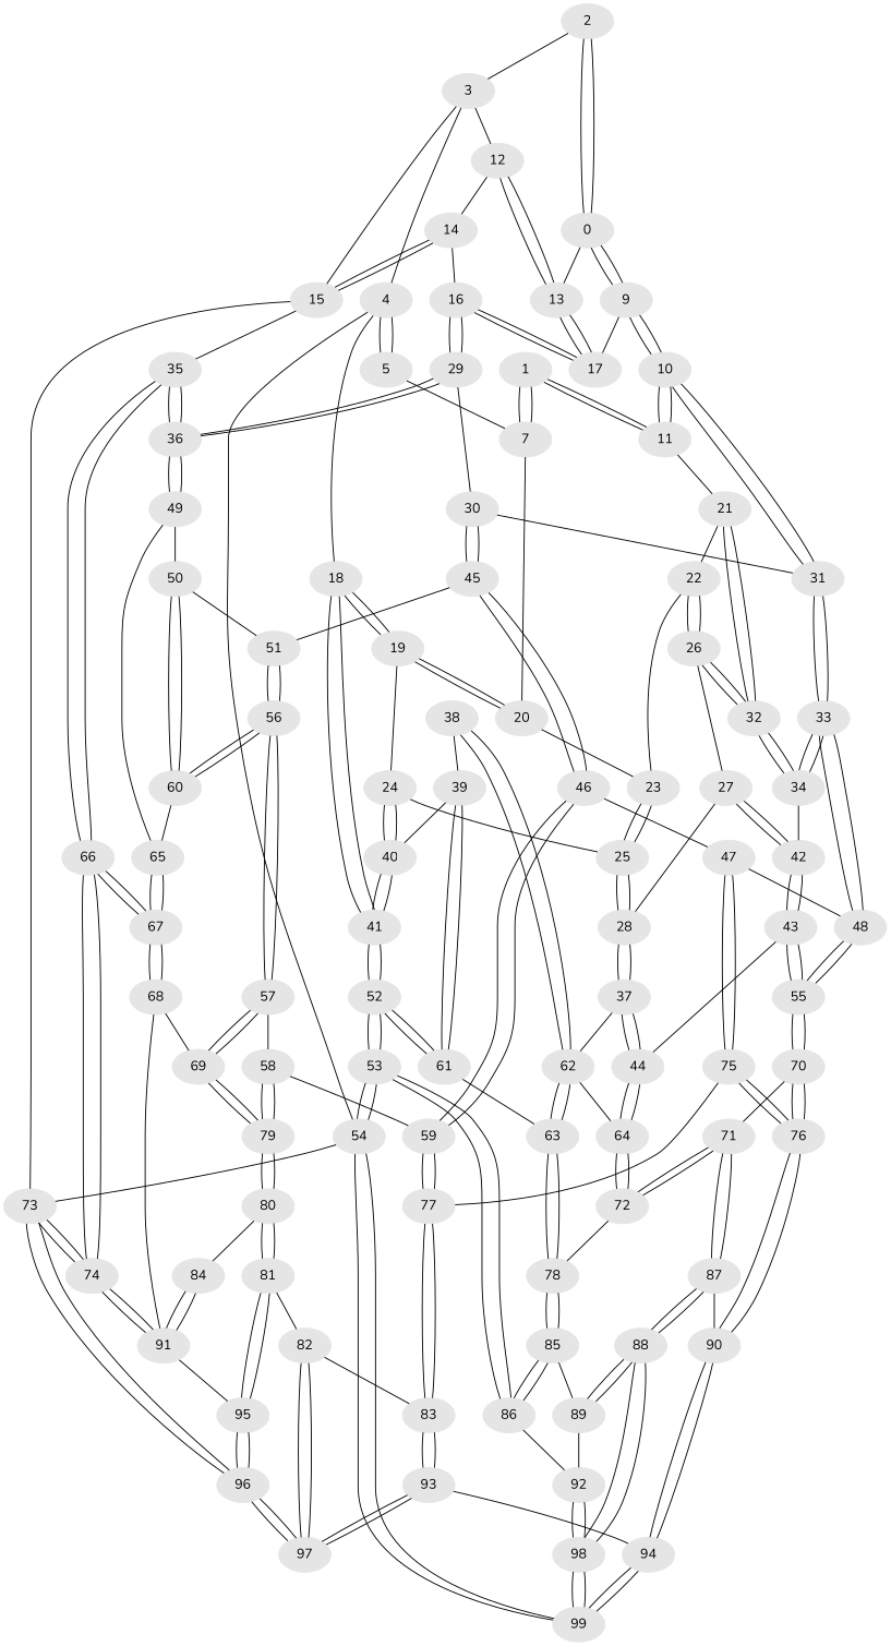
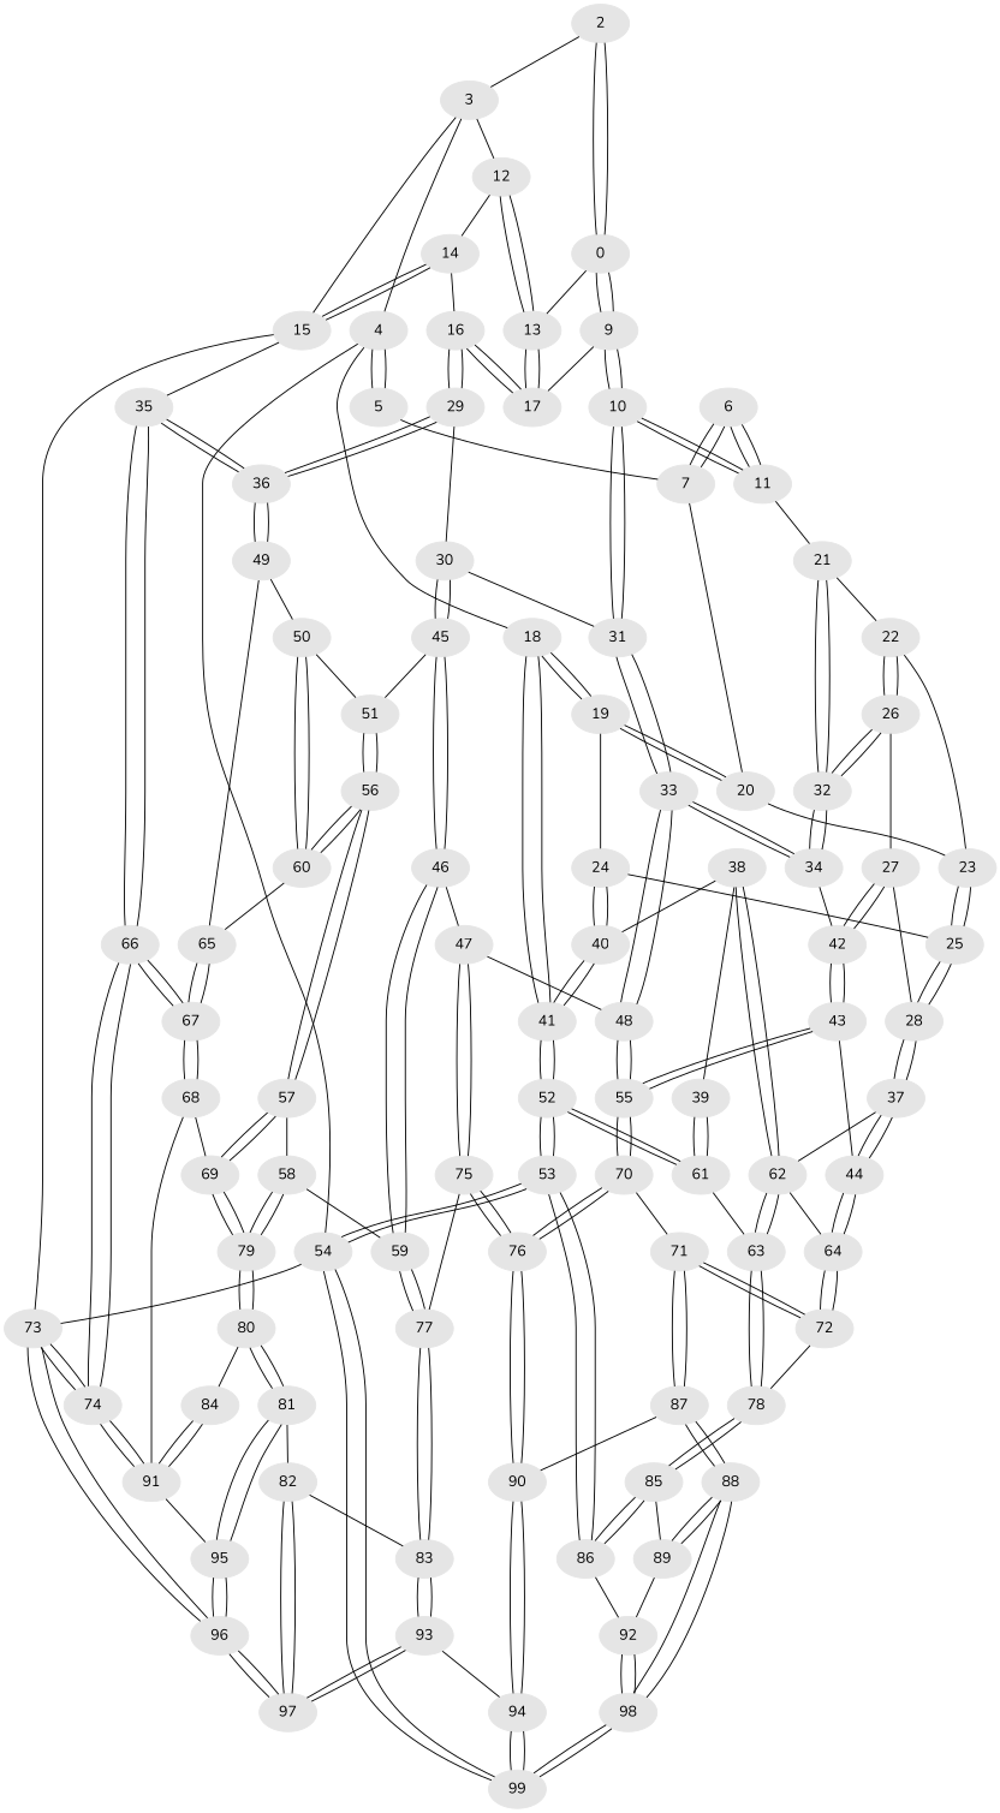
  graph {
    fontname=Nunito
    node [color=gray90 fontname=Nunito style=filled]
    edge [fontname=Nunito]
    2
    3
    n3 [label=0]
-   6 [label=1]
+   6
    7
    11
    4
    12
    15
    9
    13
    5
    18
    54
    14
    35
    73
    19
    41
    99
    20
    21
    23
    10
    17
    31
    33
    22
    32
    16
    29
    36
    66
    74
    96
    30
    24
    52
    25
    40
    26
    34
    27
    28
    37
    42
    43
    44
    62
    45
    49
    46
    51
    48
    55
    67
    50
    65
    38
    39
    64
    61
    63
    53
    70
    72
    47
    59
    56
    75
    77
    76
    60
    57
    86
    92
    71
    58
    69
    79
    80
    83
    78
    85
    68
    91
    84
    87
    90
    88
    97
    95
    94
    93
    89
    81
    82
    98
    2 -- 3
    2 -- n3
    2 -- n3
    3 -- 4
    3 -- 12
    3 -- 15
    n3 -- 9
    n3 -- 9
    n3 -- 13
    6 -- 7
    6 -- 7
    6 -- 11
    6 -- 11
    7 -- 20
    11 -- 21
    4 -- 5
    4 -- 5
    4 -- 18
    4 -- 54
    12 -- 13
    12 -- 13
    12 -- 14
    15 -- 35
    15 -- 73
    9 -- 10
    9 -- 10
    9 -- 17
    13 -- 17
    13 -- 17
    5 -- 7
    18 -- 19
    18 -- 19
    18 -- 41
    18 -- 41
    54 -- 73
    54 -- 99
    54 -- 99
    14 -- 15
    14 -- 15
    14 -- 16
    35 -- 36
    35 -- 36
    35 -- 66
    35 -- 66
    73 -- 74
    73 -- 74
    73 -- 96
    73 -- 96
    19 -- 20
    19 -- 20
    19 -- 24
    41 -- 52
    41 -- 52
    20 -- 23
    21 -- 22
    21 -- 32
    21 -- 32
    23 -- 25
    23 -- 25
    10 -- 11
    10 -- 11
    10 -- 31
    10 -- 31
    31 -- 33
    31 -- 33
    33 -- 34
    33 -- 34
    33 -- 48
    33 -- 48
    22 -- 23
    22 -- 26
    22 -- 26
    32 -- 34
    32 -- 34
    16 -- 17
    16 -- 17
    16 -- 29
    16 -- 29
    29 -- 36
    29 -- 36
    29 -- 30
    36 -- 49
    36 -- 49
    66 -- 74
    66 -- 74
    66 -- 67
    66 -- 67
    74 -- 91
    74 -- 91
    96 -- 97
    96 -- 97
    30 -- 31
    30 -- 45
    30 -- 45
    24 -- 25
    24 -- 40
    24 -- 40
    52 -- 61
    52 -- 61
    52 -- 53
    52 -- 53
    25 -- 28
    25 -- 28
    40 -- 41
    40 -- 41
    26 -- 32
    26 -- 32
    26 -- 27
    34 -- 42
    27 -- 28
    27 -- 42
    27 -- 42
    28 -- 37
    28 -- 37
    37 -- 44
    37 -- 44
    37 -- 62
    42 -- 43
    42 -- 43
    43 -- 44
    43 -- 55
    43 -- 55
    44 -- 64
    44 -- 64
    62 -- 64
    62 -- 63
    62 -- 63
    45 -- 46
    45 -- 46
    45 -- 51
    49 -- 50
    49 -- 65
    46 -- 47
    46 -- 59
    46 -- 59
    51 -- 56
    51 -- 56
    48 -- 55
    48 -- 55
    55 -- 70
    55 -- 70
    67 -- 68
    67 -- 68
    50 -- 51
    50 -- 60
    50 -- 60
    65 -- 67
    65 -- 67
    38 -- 62
    38 -- 62
    38 -- 39
-   39 -- 40
+   38 -- 40
    39 -- 61
    39 -- 61
    64 -- 72
    64 -- 72
    61 -- 63
    63 -- 78
    63 -- 78
    53 -- 54
    53 -- 54
    53 -- 86
    53 -- 86
    70 -- 76
    70 -- 76
    70 -- 71
    72 -- 78
    47 -- 48
    47 -- 75
    47 -- 75
    59 -- 77
    59 -- 77
    56 -- 60
    56 -- 60
    56 -- 57
    56 -- 57
    75 -- 77
    75 -- 76
    75 -- 76
    77 -- 83
    77 -- 83
    76 -- 90
    76 -- 90
    60 -- 65
    57 -- 58
    57 -- 69
    57 -- 69
    86 -- 92
    92 -- 98
    92 -- 98
    71 -- 72
    71 -- 72
    71 -- 87
    71 -- 87
    58 -- 59
    58 -- 79
    58 -- 79
    69 -- 79
    69 -- 79
    79 -- 80
    79 -- 80
    80 -- 84
    80 -- 81
    80 -- 81
    83 -- 93
    83 -- 93
    78 -- 85
    78 -- 85
    85 -- 86
    85 -- 86
    85 -- 89
    68 -- 69
    68 -- 91
    91 -- 95
    84 -- 91
    84 -- 91
    87 -- 90
    87 -- 88
    87 -- 88
    90 -- 94
    90 -- 94
    88 -- 89
    88 -- 89
    88 -- 98
    88 -- 98
    95 -- 96
    95 -- 96
    94 -- 99
    94 -- 99
    93 -- 97
    93 -- 97
    93 -- 94
    89 -- 92
    81 -- 95
    81 -- 95
    81 -- 82
    82 -- 83
    82 -- 97
    82 -- 97
    98 -- 99
    98 -- 99
  }
